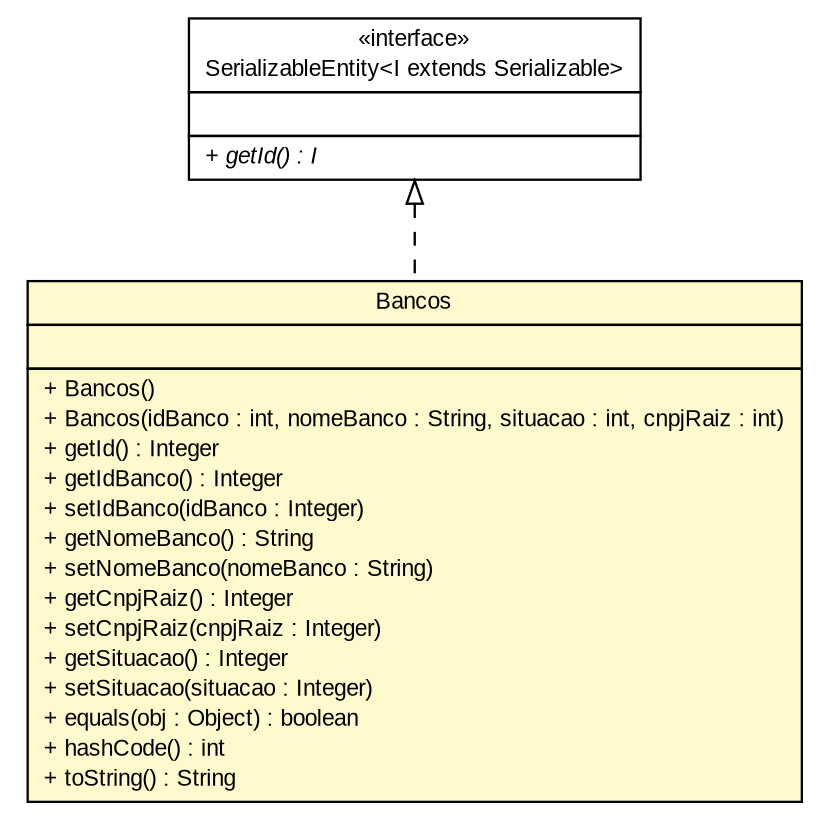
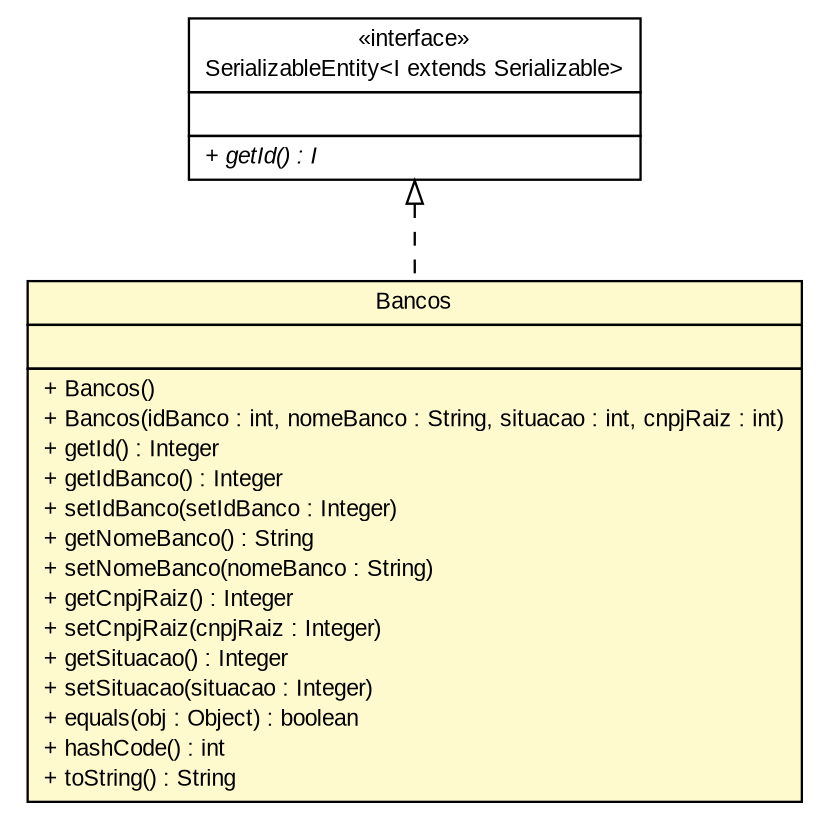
  digraph {
    nodesep=0.25
    ranksep=0.5
    node [fontcolor=black fontname=arial fontsize=10.0 shape=plaintext]
-   n1 [label=<<table title="br.gov.to.sefaz.arr.model.entity.Bancos" border="0" cellborder="1" cellspacing="0" cellpadding="2" port="p" bgcolor="lemonChiffon" href="./Bancos.html"> 		<tr><td><table border="0" cellspacing="0" cellpadding="1"> <tr><td align="center" balign="center"> Bancos </td></tr> 		</table></td></tr> 		<tr><td><table border="0" cellspacing="0" cellpadding="1"> <tr><td align="left" balign="left">  </td></tr> 		</table></td></tr> 		<tr><td><table border="0" cellspacing="0" cellpadding="1"> <tr><td align="left" balign="left"> + Bancos() </td></tr> <tr><td align="left" balign="left"> + Bancos(idBanco : int, nomeBanco : String, situacao : int, cnpjRaiz : int) </td></tr> <tr><td align="left" balign="left"> + getId() : Integer </td></tr> <tr><td align="left" balign="left"> + getIdBanco() : Integer </td></tr> <tr><td align="left" balign="left"> + setIdBanco(idBanco : Integer) </td></tr> <tr><td align="left" balign="left"> + getNomeBanco() : String </td></tr> <tr><td align="left" balign="left"> + setNomeBanco(nomeBanco : String) </td></tr> <tr><td align="left" balign="left"> + getCnpjRaiz() : Integer </td></tr> <tr><td align="left" balign="left"> + setCnpjRaiz(cnpjRaiz : Integer) </td></tr> <tr><td align="left" balign="left"> + getSituacao() : Integer </td></tr> <tr><td align="left" balign="left"> + setSituacao(situacao : Integer) </td></tr> <tr><td align="left" balign="left"> + equals(obj : Object) : boolean </td></tr> <tr><td align="left" balign="left"> + hashCode() : int </td></tr> <tr><td align="left" balign="left"> + toString() : String </td></tr> 		</table></td></tr> 		</table>>]
+   n1 [label=<<table title="br.gov.to.sefaz.arr.model.entity.Bancos" border="0" cellborder="1" cellspacing="0" cellpadding="2" port="p" bgcolor="lemonChiffon" href="./Bancos.html"> 		<tr><td><table border="0" cellspacing="0" cellpadding="1"> <tr><td align="center" balign="center"> Bancos </td></tr> 		</table></td></tr> 		<tr><td><table border="0" cellspacing="0" cellpadding="1"> <tr><td align="left" balign="left">  </td></tr> 		</table></td></tr> 		<tr><td><table border="0" cellspacing="0" cellpadding="1"> <tr><td align="left" balign="left"> + Bancos() </td></tr> <tr><td align="left" balign="left"> + Bancos(idBanco : int, nomeBanco : String, situacao : int, cnpjRaiz : int) </td></tr> <tr><td align="left" balign="left"> + getId() : Integer </td></tr> <tr><td align="left" balign="left"> + getIdBanco() : Integer </td></tr> <tr><td align="left" balign="left"> + setIdBanco(setIdBanco : Integer) </td></tr> <tr><td align="left" balign="left"> + getNomeBanco() : String </td></tr> <tr><td align="left" balign="left"> + setNomeBanco(nomeBanco : String) </td></tr> <tr><td align="left" balign="left"> + getCnpjRaiz() : Integer </td></tr> <tr><td align="left" balign="left"> + setCnpjRaiz(cnpjRaiz : Integer) </td></tr> <tr><td align="left" balign="left"> + getSituacao() : Integer </td></tr> <tr><td align="left" balign="left"> + setSituacao(situacao : Integer) </td></tr> <tr><td align="left" balign="left"> + equals(obj : Object) : boolean </td></tr> <tr><td align="left" balign="left"> + hashCode() : int </td></tr> <tr><td align="left" balign="left"> + toString() : String </td></tr> 		</table></td></tr> 		</table>>]
    n2 [label=<<table title="br.gov.to.sefaz.common.model.SerializableEntity" border="0" cellborder="1" cellspacing="0" cellpadding="2" port="p" href="http://java.sun.com/j2se/1.4.2/docs/api/br/gov/to/sefaz/common/model/SerializableEntity.html"> 		<tr><td><table border="0" cellspacing="0" cellpadding="1"> <tr><td align="center" balign="center"> &#171;interface&#187; </td></tr> <tr><td align="center" balign="center"> SerializableEntity&lt;I extends Serializable&gt; </td></tr> 		</table></td></tr> 		<tr><td><table border="0" cellspacing="0" cellpadding="1"> <tr><td align="left" balign="left">  </td></tr> 		</table></td></tr> 		<tr><td><table border="0" cellspacing="0" cellpadding="1"> <tr><td align="left" balign="left"><font face="arial italic" point-size="10.0"> + getId() : I </font></td></tr> 		</table></td></tr> 		</table>>]
    n2 -> n1 [arrowtail=empty dir=back fontname=arial fontsize=10 headport=p labelfontname=arial labelfontsize=10 style=dashed tailport=p]
  }
